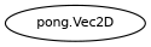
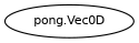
  digraph {
    rankdir=LR
-   n1 [color=black fillcolor=white fontname=Helvetica fontsize=10 height=0.2 label="pong.Vec2D" shape=ellipse style=filled width=0.4]
+   n1 [color=black fillcolor=white fontname=Helvetica fontsize=10 height=0.2 label="pong.Vec0D" shape=ellipse style=filled width=0.4]
  }
